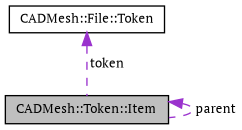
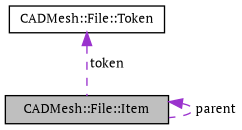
  digraph {
    fontname="PT Serif"
    node [color=black fontname="PT Serif" fontsize=10 shape=record style=filled]
    edge [color=darkorchid3 dir=back fontname="PT Serif" fontsize=10 labelfontname=Helvetica labelfontsize=10 style=dashed]
-   n1 [fillcolor=grey75 fontcolor=black height=0.2 label="CADMesh::Token::Item" width=0.4]
+   n1 [fillcolor=grey75 fontcolor=black height=0.2 label="CADMesh::File::Item" width=0.4]
    n2 [fillcolor=white height=0.2 label="CADMesh::File::Token" width=0.4]
    n1 -> n1 [label=" parent"]
    n2 -> n1 [label=" token"]
  }
